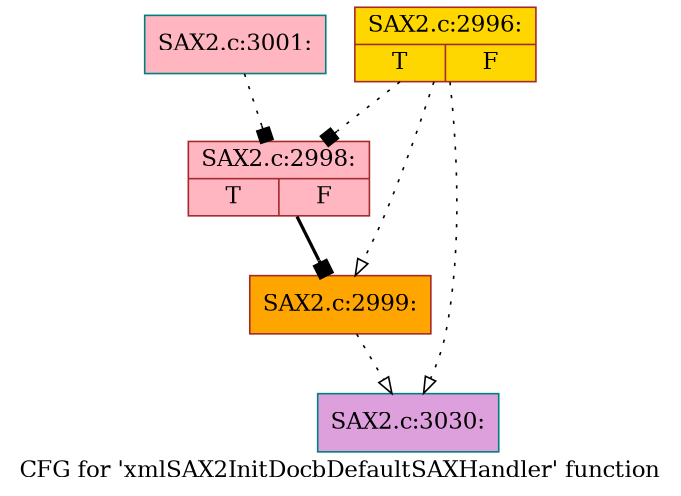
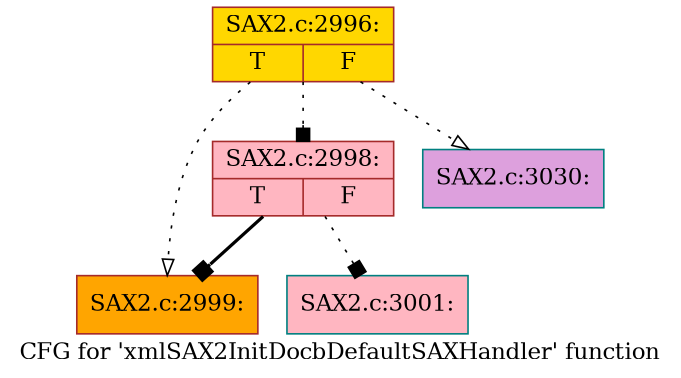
  digraph {
    label="CFG for 'xmlSAX2InitDocbDefaultSAXHandler' function"
    node [color=brown fillcolor=lightpink shape=record style=filled]
    edge [arrowhead=onormal style=dotted]
    n1 [fillcolor=gold label="{SAX2.c:2996:|{<s0>T|<s1>F}}"]
    n2 [fillcolor=orange label="{SAX2.c:2999:}"]
    n3 [label="{SAX2.c:2998:|{<s0>T|<s1>F}}"]
    n4 [color=teal fillcolor=plum label="{SAX2.c:3030:}"]
    n5 [color=teal label="{SAX2.c:3001:}"]
    n1 -> n2
    n1 -> n3 [arrowhead=box]
    n1 -> n4
-   n2 -> n4
    n3 -> n2 [arrowhead=box style=bold]
-   n5 -> n3 [arrowhead=box]
+   n3 -> n5 [arrowhead=box]
  }
